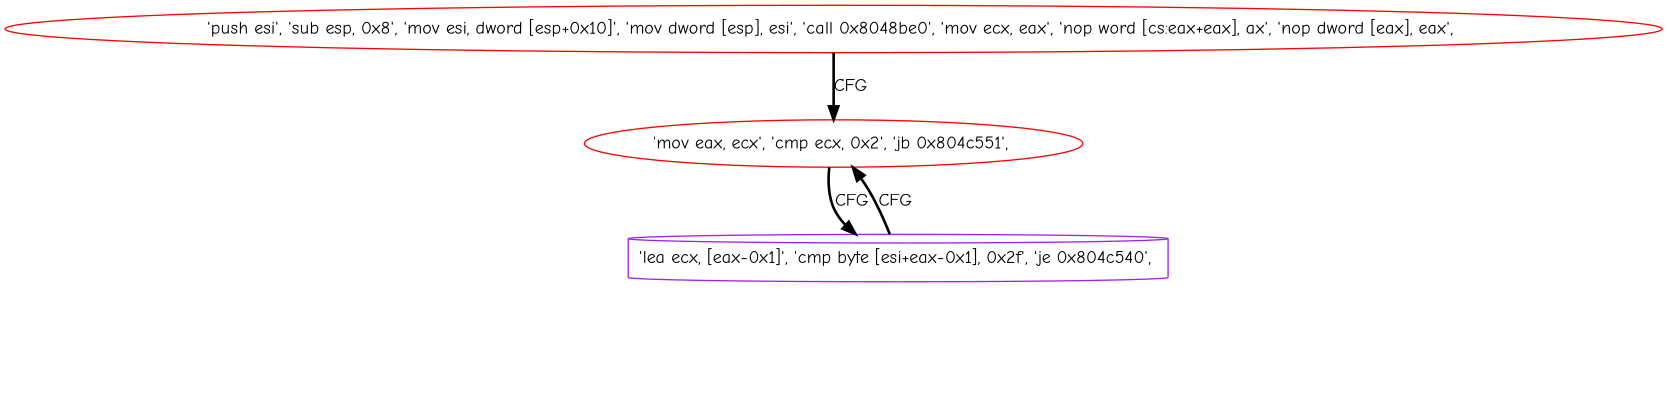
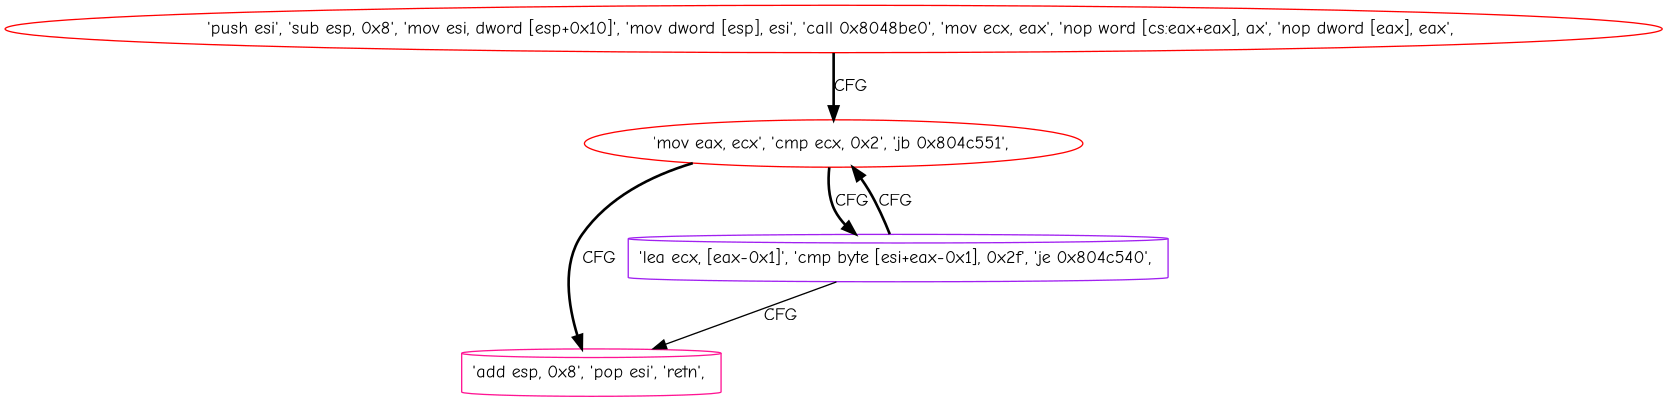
  digraph {
    fontname="Comic Neue"
    node [color=red shape=ellipse fontname="Comic Neue"]
    edge [style=bold fontname="Comic Neue"]
    n1 [label="'push esi', 'sub esp, 0x8', 'mov esi, dword [esp+0x10]', 'mov dword [esp], esi', 'call 0x8048be0', 'mov ecx, eax', 'nop word [cs:eax+eax], ax', 'nop dword [eax], eax', "]
    n2 [label="'mov eax, ecx', 'cmp ecx, 0x2', 'jb 0x804c551', "]
+   n3 [label="'add esp, 0x8', 'pop esi', 'retn', " color=deeppink shape=cylinder]
    n4 [label="'lea ecx, [eax-0x1]', 'cmp byte [esi+eax-0x1], 0x2f', 'je 0x804c540', " color=purple shape=cylinder]
    n1 -> n2 [label=CFG]
+   n2 -> n3 [label=CFG]
    n2 -> n4 [label=CFG]
    n4 -> n2 [label=CFG]
+   n4 -> n3 [label=CFG style=solid]
  }
